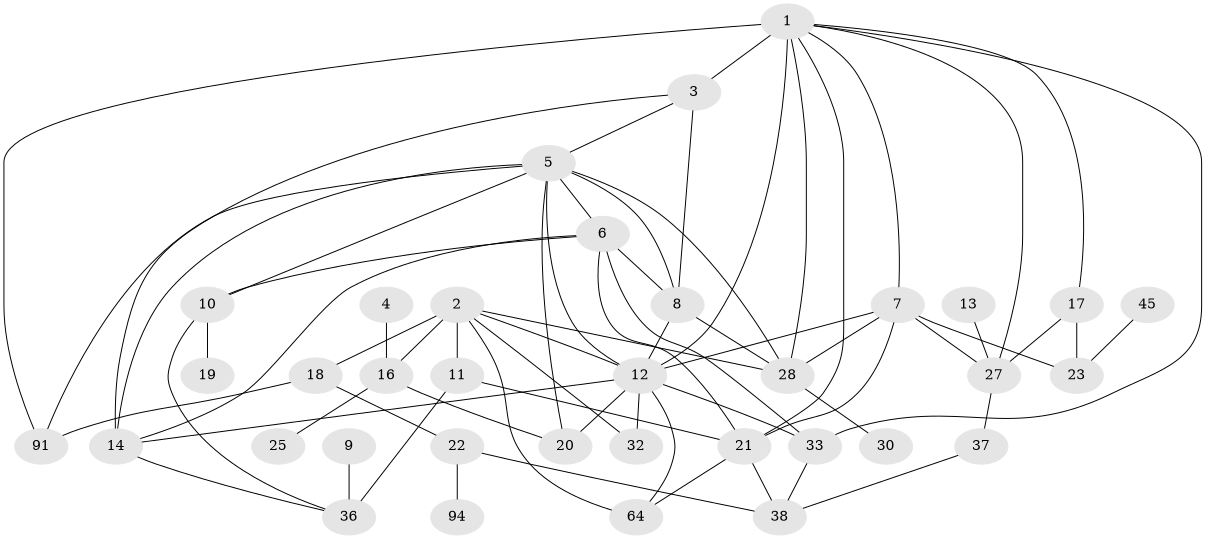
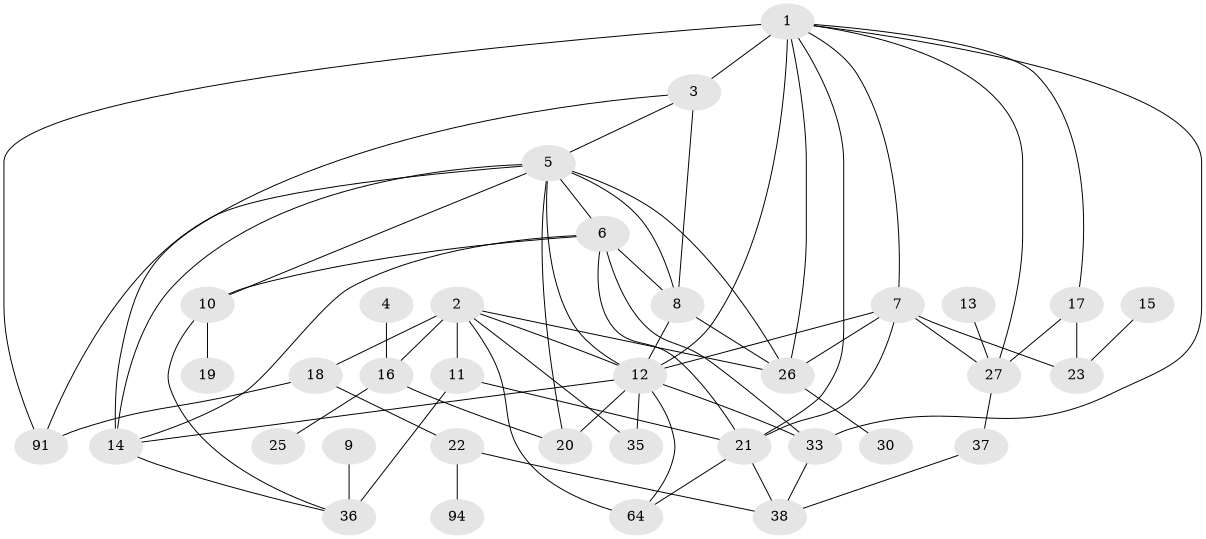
  graph {
    node [color=gray90 style=filled]
    edge [weight=1.0]
    1
    3
    7
    12
    17
    21
-   26 [label=28]
+   26
    27
    n9 [label=91]
    33
    14
    5
    8
    23
    n15 [label=64]
-   32
+   32 [label=35]
    20
    36
    38
    30
    37
    2
    11
    16
    18
    25
    22
    6
    10
    4
    19
    9
    13
-   15 [label=45]
+   15
    n35 [label=94]
    1 -- 3 [weight=3.0]
    1 -- 7
    1 -- 12 [weight=3.0]
    1 -- 17
    1 -- 21
    1 -- 26
    1 -- 27 [weight=2.0]
    1 -- n9
    1 -- 33
    3 -- 14
    3 -- 5 [weight=2.0]
    3 -- 8 [weight=2.0]
    7 -- 12 [weight=2.0]
    7 -- 21
    7 -- 26
    7 -- 27
    7 -- 23
    12 -- 33
    12 -- 14 [weight=2.0]
    12 -- n15
    12 -- 32
    12 -- 20
    17 -- 27
    17 -- 23
    21 -- n15
    21 -- 38
    26 -- 30
    27 -- 37
    33 -- 38
    14 -- 36
    5 -- 12 [weight=4.0]
    5 -- 26
    5 -- n9
    5 -- 14
    5 -- 8
    5 -- 20
    5 -- 6
    5 -- 10 [weight=2.0]
    8 -- 12 [weight=3.0]
    8 -- 26
    37 -- 38
    2 -- 12
    2 -- 26
    2 -- n15 [weight=2.0]
    2 -- 32
    2 -- 11
    2 -- 16
    2 -- 18
    11 -- 21
    11 -- 36 [weight=2.0]
    16 -- 20
    16 -- 25
    18 -- n9
    18 -- 22
    22 -- 38
    22 -- n35
    6 -- 21
    6 -- 33
    6 -- 14
    6 -- 8
    6 -- 10
    10 -- 36
    10 -- 19
    4 -- 16
    9 -- 36
    13 -- 27
    15 -- 23
  }
